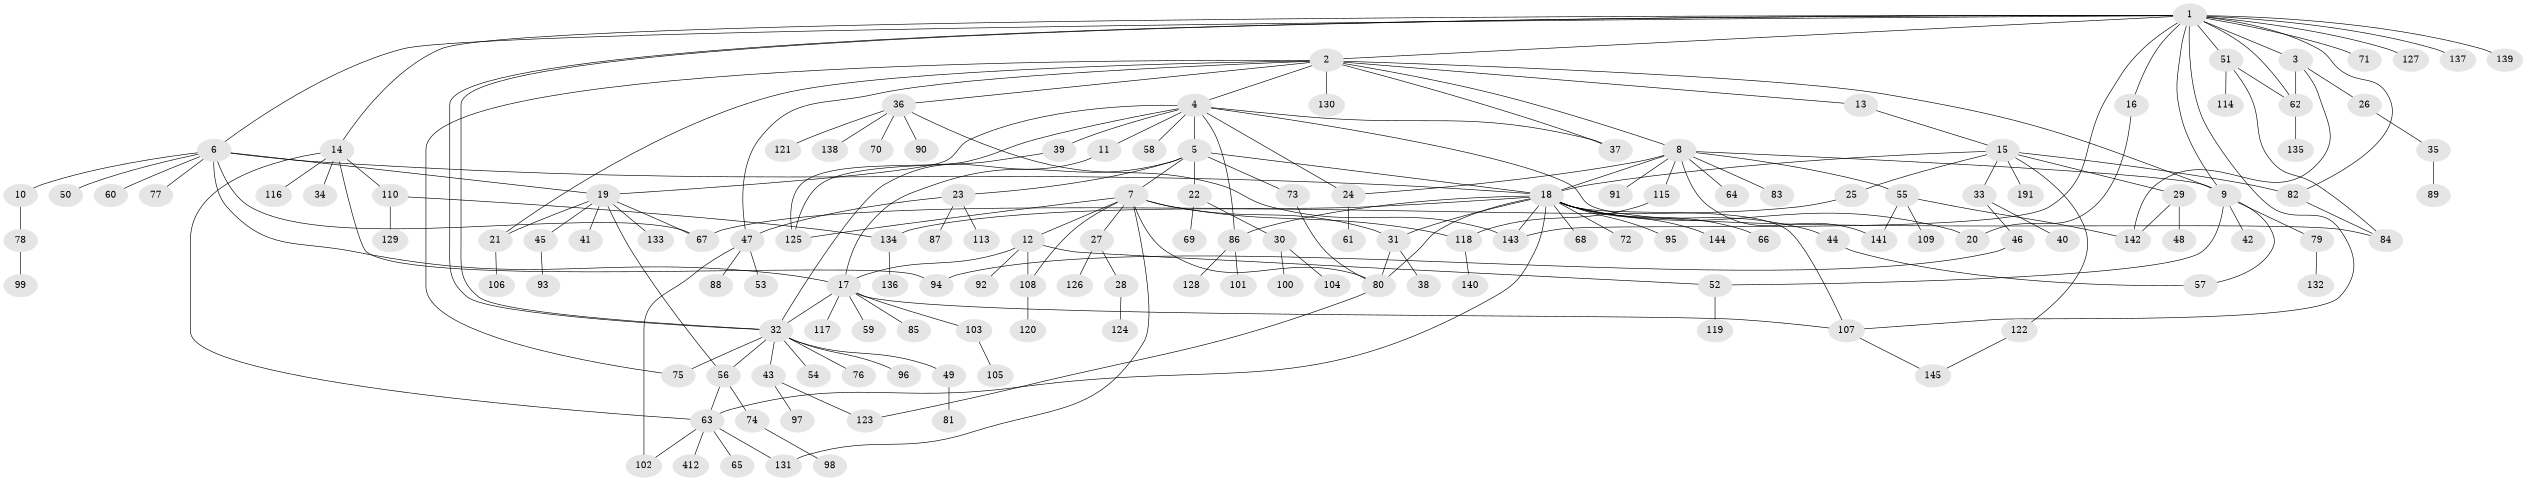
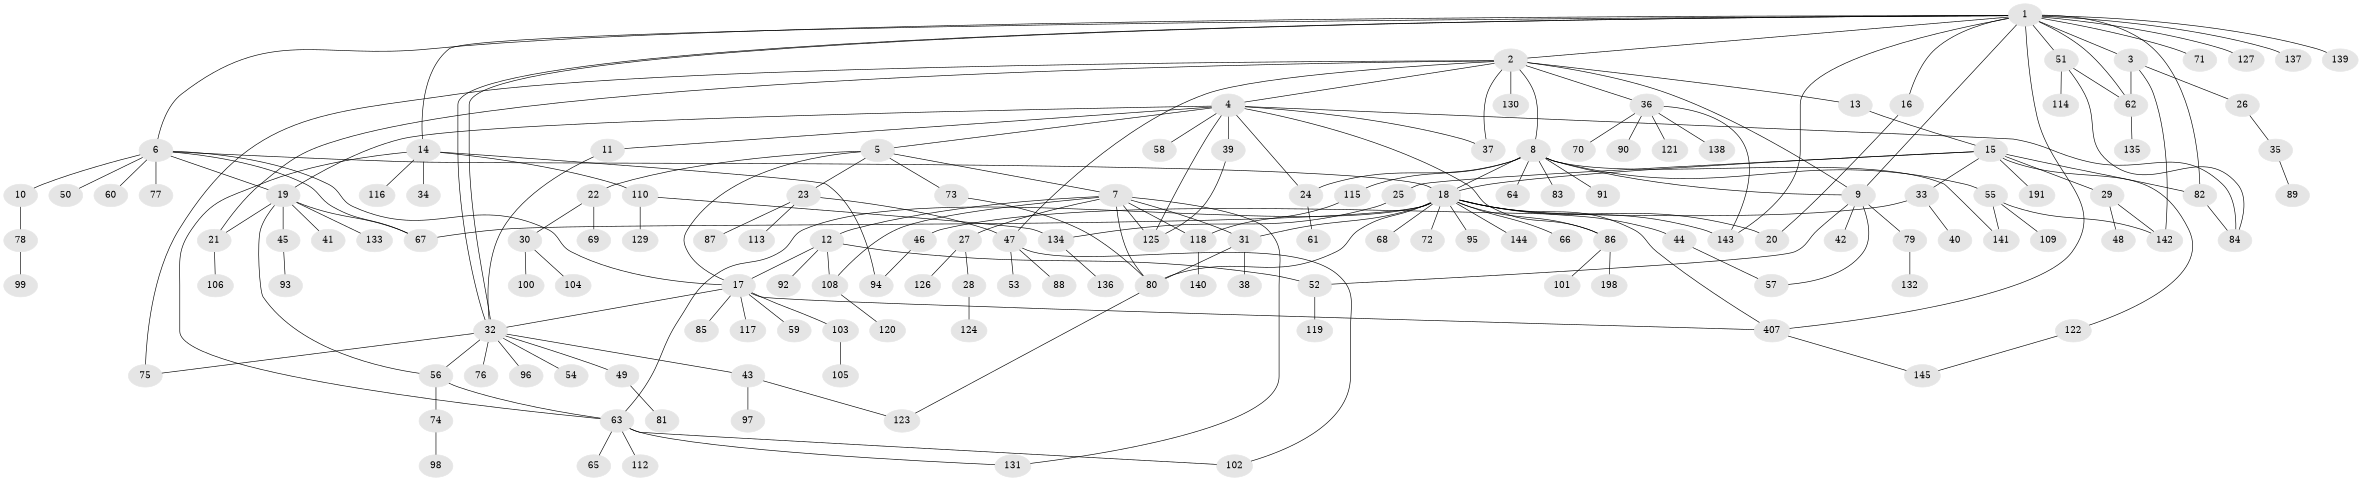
  graph {
    fontname="DejaVu Serif"
    node [color=gray90 fontname="DejaVu Serif" style=filled]
    edge [fontname="DejaVu Serif"]
    1
    2
    3
    6
    9
    14
    16
    32
    51
    62
    71
    82
-   107
+   107 [label=407]
    127
    137
    139
    143
    4
    8
    13
    21
    36
    37
    47
    75
    130
    26
    142
    19
    17
    18
    10
    50
    60
    67
    77
    42
    52
    57
    79
    34
    63
    94
    110
    116
    20
    56
    43
    49
    54
    76
    96
    84
    114
    135
    145
    5
    11
    24
    39
    58
    86
    125
    55
    64
    83
    91
    115
    141
    15
    106
    70
    90
    121
    138
    53
    88
    102
    35
    7
    22
    23
    73
    41
    45
    133
    61
    101
-   128
+   128 [label=198]
    12
    27
    31
    80
    108
    118
    131
    59
    85
    103
    117
    44
    66
    68
    72
    95
    144
    30
    69
    87
    113
    78
    92
    28
    126
    38
    123
    120
    140
    109
    119
    132
    99
    25
    29
    33
    n126 [label=191]
    122
    65
-   112 [label=412]
+   112
    134
    129
    48
    40
    46
    105
    93
    74
    100
    104
    136
    89
    124
    97
    81
    98
    1 -- 2
    1 -- 3
    1 -- 6
    1 -- 9
    1 -- 14
    1 -- 16
    1 -- 32
    1 -- 32
    1 -- 51
    1 -- 62
    1 -- 71
    1 -- 82
    1 -- 107
    1 -- 127
    1 -- 137
    1 -- 139
    1 -- 143
    2 -- 9
    2 -- 4
    2 -- 8
    2 -- 13
    2 -- 21
    2 -- 36
    2 -- 37
    2 -- 47
    2 -- 75
    2 -- 130
    3 -- 62
    3 -- 26
    3 -- 142
    6 -- 19
    6 -- 17
    6 -- 18
    6 -- 10
    6 -- 50
    6 -- 60
    6 -- 67
    6 -- 77
    9 -- 42
    9 -- 52
    9 -- 57
    9 -- 79
    14 -- 34
    14 -- 63
    14 -- 94
    14 -- 110
    14 -- 116
    16 -- 20
    32 -- 75
    32 -- 56
    32 -- 43
    32 -- 49
    32 -- 54
    32 -- 76
    32 -- 96
    51 -- 62
    51 -- 84
    51 -- 114
    62 -- 135
    82 -- 84
    107 -- 145
    4 -- 37
    4 -- 19
    4 -- 84
    4 -- 5
    4 -- 11
    4 -- 24
    4 -- 39
    4 -- 58
    4 -- 86
    4 -- 125
    8 -- 9
    8 -- 18
    8 -- 24
    8 -- 55
    8 -- 64
    8 -- 83
    8 -- 91
    8 -- 115
    8 -- 141
    13 -- 15
    21 -- 106
    36 -- 143
    36 -- 70
    36 -- 90
    36 -- 121
    36 -- 138
    47 -- 53
    47 -- 88
    47 -- 102
    26 -- 35
    19 -- 21
    19 -- 67
    19 -- 56
    19 -- 41
    19 -- 45
    19 -- 133
    17 -- 32
    17 -- 107
    17 -- 59
    17 -- 85
    17 -- 103
    17 -- 117
    18 -- 107
    18 -- 143
    18 -- 67
    18 -- 63
    18 -- 20
    18 -- 86
    18 -- 31
    18 -- 80
    18 -- 44
    18 -- 66
    18 -- 68
    18 -- 72
    18 -- 95
    18 -- 144
    10 -- 78
    52 -- 119
    79 -- 132
    63 -- 102
    63 -- 131
    63 -- 65
    63 -- 112
    110 -- 134
    110 -- 129
    56 -- 63
    56 -- 74
    43 -- 123
    43 -- 97
    49 -- 81
    5 -- 17
-   5 -- 18
    5 -- 7
    5 -- 22
    5 -- 23
    5 -- 73
    11 -- 32
    24 -- 61
    39 -- 125
    86 -- 101
    86 -- 128
    55 -- 142
    55 -- 141
    55 -- 109
    115 -- 118
    15 -- 82
    15 -- 18
    15 -- 25
    15 -- 29
    15 -- 33
    15 -- n126
    15 -- 122
    35 -- 89
    7 -- 125
    7 -- 12
    7 -- 27
    7 -- 31
    7 -- 80
    7 -- 108
    7 -- 118
    7 -- 131
    22 -- 30
    22 -- 69
    23 -- 47
    23 -- 87
    23 -- 113
    73 -- 80
    45 -- 93
    12 -- 17
    12 -- 52
    12 -- 108
    12 -- 92
    27 -- 28
    27 -- 126
    31 -- 80
    31 -- 38
    80 -- 123
    108 -- 120
    118 -- 140
    103 -- 105
    44 -- 57
    30 -- 100
    30 -- 104
    78 -- 99
    28 -- 124
    25 -- 134
    29 -- 142
    29 -- 48
    33 -- 40
    33 -- 46
    122 -- 145
    134 -- 136
    46 -- 94
    74 -- 98
  }
